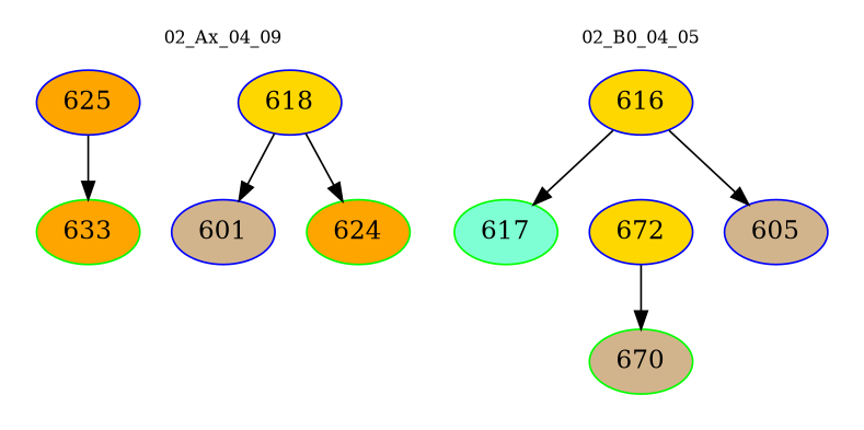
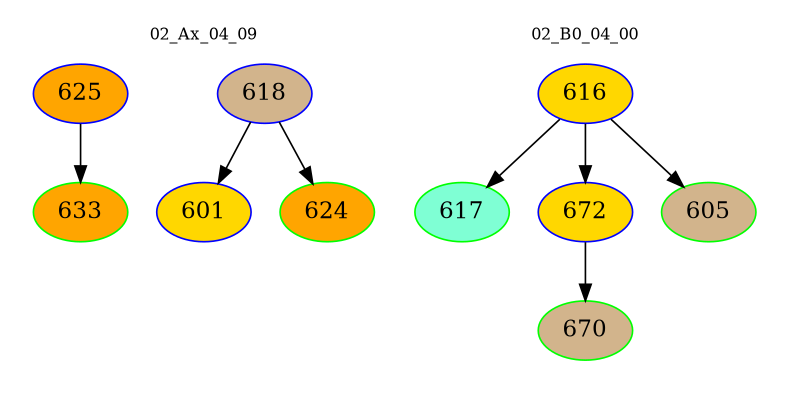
  digraph {
    node [color=blue fillcolor=gold style=filled]
    edge [color=black]
-   n1 [label=618]
-   n2 [fillcolor=tan label=601]
+   n1 [fillcolor=tan label=618]
+   n2 [label=601]
    n3 [color=green fillcolor=orange label=624]
    n4 [fillcolor=orange label=625]
    n5 [color=green fillcolor=orange label=633]
    n6 [label=616]
    n7 [color=green fillcolor=aquamarine label=617]
    n8 [label=672]
-   n9 [fillcolor=tan label=605]
+   n9 [color=green fillcolor=tan label=605]
    n10 [color=green fillcolor=tan label=670]
    subgraph cluster_1 {
      color=white
      fontsize=10
      label="02_Ax_04_09"
      n1
      n2
      n3
      n4
      n5
    }
    subgraph cluster_2 {
      color=white
      fontsize=10
-     label="02_B0_04_05"
+     label="02_B0_04_00"
      n6
      n7
      n8
      n9
      n10
    }
    n1 -> n2
    n1 -> n3
    n4 -> n5
    n6 -> n7
+   n6 -> n8
    n6 -> n9
    n8 -> n10
  }
